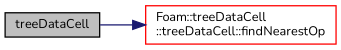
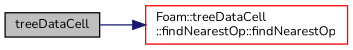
  digraph {
    rankdir=LR
    fontname=Nunito
    node [fontname=Nunito fontsize=10 shape=record]
    n1 [color=black fillcolor=grey75 fontcolor=black height=0.2 label=treeDataCell style=filled width=0.4]
-   n2 [color=red height=0.2 label="Foam::treeDataCell\l::treeDataCell::findNearestOp" width=0.4]
+   n2 [color=red height=0.2 label="Foam::treeDataCell\l::findNearestOp::findNearestOp" width=0.4]
    n1 -> n2 [color=midnightblue fontname=Nunito fontsize=10 labelfontname=Helvetica labelfontsize=10 style=solid]
  }
